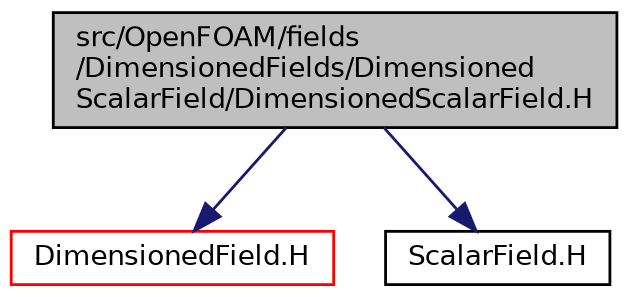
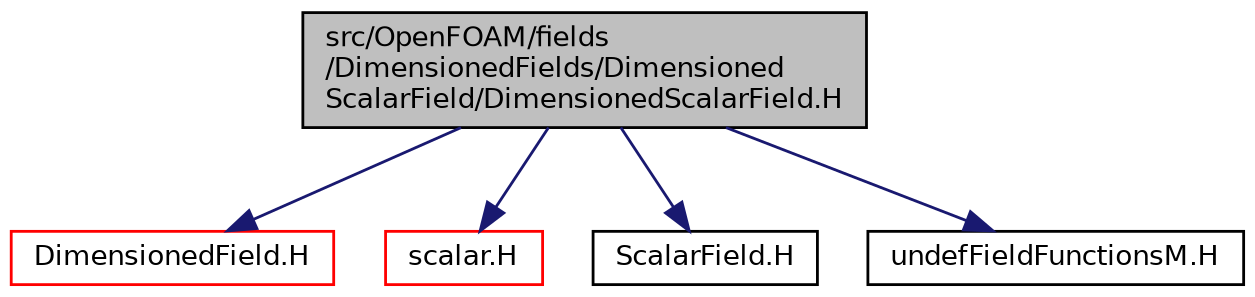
  digraph {
    node [color=black fontname=Helvetica fontsize=10 shape=record]
    edge [color=midnightblue fontname=Helvetica fontsize=10 labelfontname=Helvetica labelfontsize=10 style=solid]
    n1 [fillcolor=grey75 fontcolor=black height=0.2 label="src/OpenFOAM/fields\l/DimensionedFields/Dimensioned\lScalarField/DimensionedScalarField.H" style=filled width=0.4]
    n2 [color=red height=0.2 label="DimensionedField.H" width=0.4]
+   n3 [color=red height=0.2 label="scalar.H" width=0.4]
    n4 [height=0.2 label="ScalarField.H" width=0.4]
+   n5 [height=0.2 label="undefFieldFunctionsM.H" width=0.4]
    n1 -> n2
+   n1 -> n3
    n1 -> n4
+   n1 -> n5
  }
